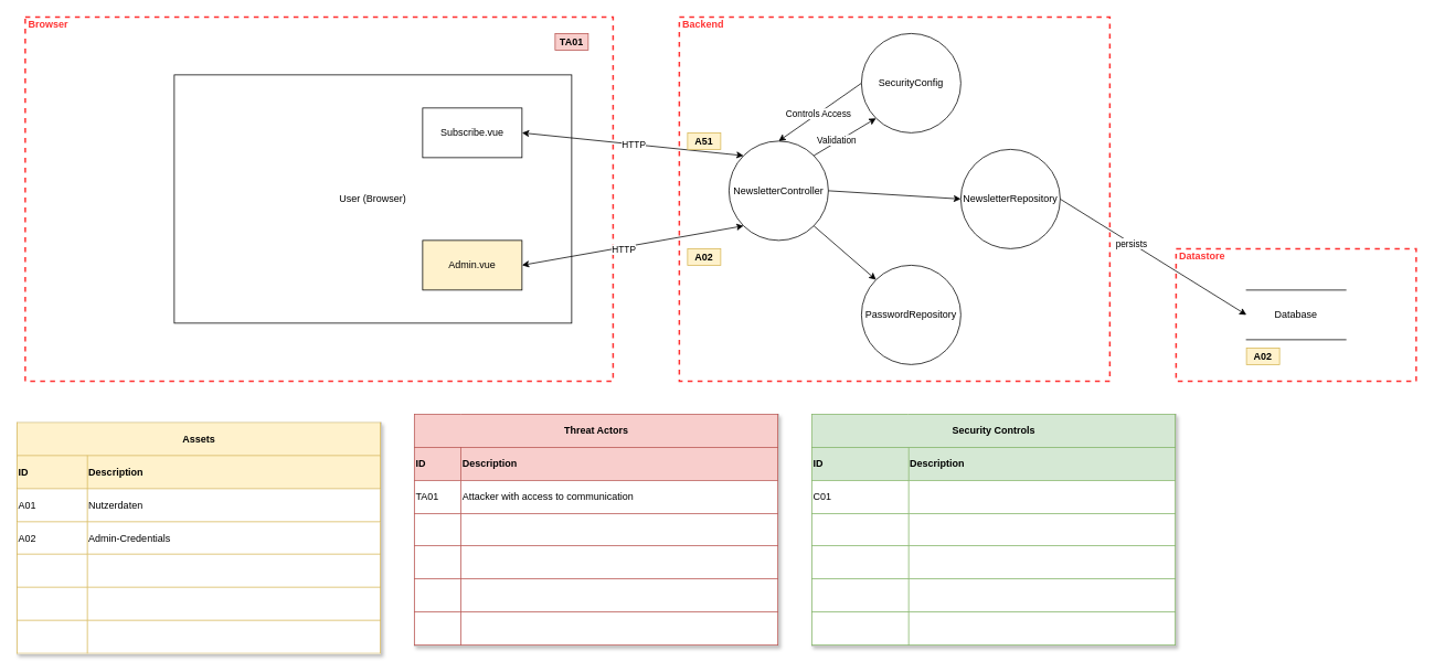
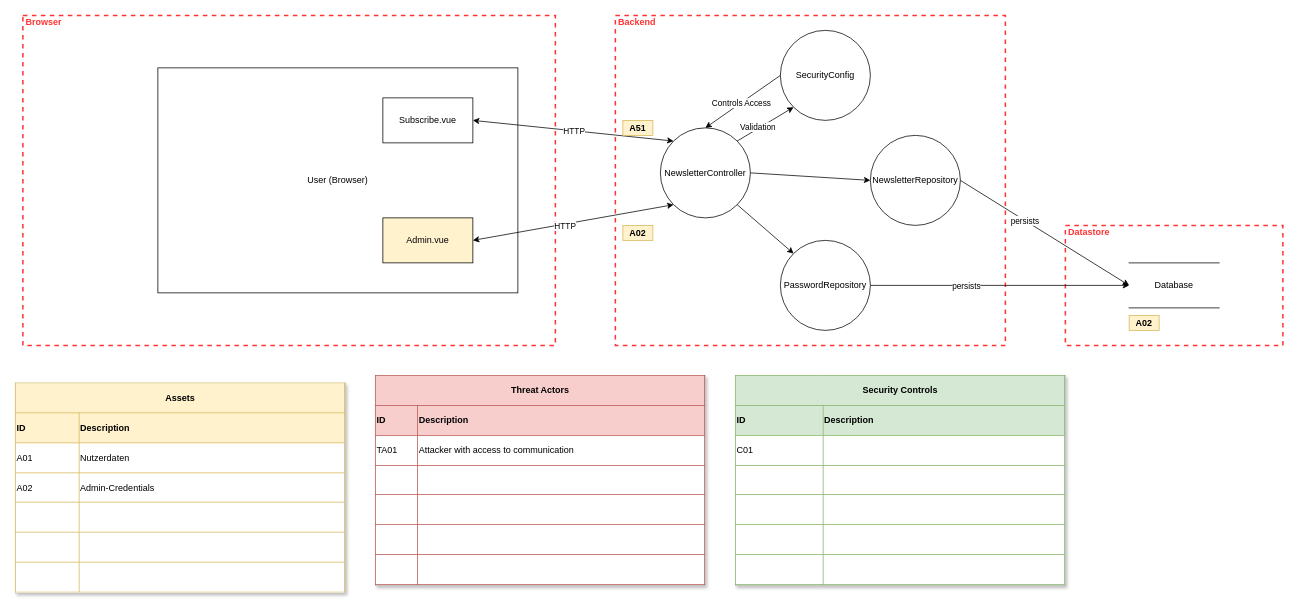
  <mxCell id="0" />
  <mxCell id="1" parent="0" />
  <mxCell id="2" value="Browser" style="html=1;fontColor=#FF3333;fontStyle=1;align=left;verticalAlign=top;spacing=0;labelBorderColor=none;fillColor=none;dashed=1;strokeWidth=2;strokeColor=#FF3333;spacingLeft=4;spacingTop=-3;" parent="1" vertex="1"><mxGeometry x="30" y="20" width="710" height="440" as="geometry" /></mxCell>
  <mxCell id="3" value="User (Browser)" style="rounded=0;whiteSpace=wrap;html=1;" parent="1" vertex="1"><mxGeometry x="210" y="90" width="480" height="300" as="geometry" /></mxCell>
  <mxCell id="4" value="Backend" style="html=1;fontColor=#FF3333;fontStyle=1;align=left;verticalAlign=top;spacing=0;labelBorderColor=none;fillColor=none;dashed=1;strokeWidth=2;strokeColor=#FF3333;spacingLeft=4;spacingTop=-3;" parent="1" vertex="1"><mxGeometry x="820" y="20" width="520" height="440" as="geometry" /></mxCell>
  <mxCell id="5" value="Datastore" style="html=1;fontColor=#FF3333;fontStyle=1;align=left;verticalAlign=top;spacing=0;labelBorderColor=none;fillColor=none;dashed=1;strokeWidth=2;strokeColor=#FF3333;spacingLeft=4;spacingTop=-3;" parent="1" vertex="1"><mxGeometry x="1420" y="300" width="290" height="160" as="geometry" /></mxCell>
  <mxCell id="6" value="Database" style="shape=partialRectangle;whiteSpace=wrap;html=1;left=0;right=0;fillColor=none;" parent="1" vertex="1"><mxGeometry x="1505" y="350" width="120" height="60" as="geometry" /></mxCell>
  <mxCell id="7" value="NewsletterController" style="ellipse;whiteSpace=wrap;html=1;aspect=fixed;" parent="1" vertex="1"><mxGeometry x="880" y="170" width="120" height="120" as="geometry" /></mxCell>
  <mxCell id="8" value="SecurityConfig" style="ellipse;whiteSpace=wrap;html=1;aspect=fixed;" parent="1" vertex="1"><mxGeometry x="1040" y="40" width="120" height="120" as="geometry" /></mxCell>
  <mxCell id="9" value="NewsletterRepository" style="ellipse;whiteSpace=wrap;html=1;aspect=fixed;" parent="1" vertex="1"><mxGeometry x="1160" y="180" width="120" height="120" as="geometry" /></mxCell>
  <mxCell id="10" value="PasswordRepository" style="ellipse;whiteSpace=wrap;html=1;aspect=fixed;" parent="1" vertex="1"><mxGeometry x="1040" y="320" width="120" height="120" as="geometry" /></mxCell>
  <mxCell id="11" value="" style="endArrow=classic;html=1;fontColor=#FF3333;rounded=0;entryX=0;entryY=0;entryDx=0;entryDy=0;startArrow=classic;startFill=1;exitX=1;exitY=0.5;exitDx=0;exitDy=0;" parent="1" source="33" target="7" edge="1"><mxGeometry width="50" height="50" relative="1" as="geometry"><mxPoint x="640" y="160" as="sourcePoint" /><mxPoint x="970" y="530" as="targetPoint" /></mxGeometry></mxCell>
  <mxCell id="12" value="HTTP" style="edgeLabel;html=1;align=center;verticalAlign=middle;resizable=0;points=[];" parent="11" vertex="1" connectable="0"><mxGeometry x="0.002" relative="1" as="geometry"><mxPoint as="offset" /></mxGeometry></mxCell>
  <mxCell id="13" value="" style="endArrow=classic;html=1;fontColor=#FF3333;rounded=0;exitX=1;exitY=0.5;exitDx=0;exitDy=0;entryX=0;entryY=1;entryDx=0;entryDy=0;startArrow=classic;startFill=1;" parent="1" source="32" target="7" edge="1"><mxGeometry width="50" height="50" relative="1" as="geometry"><mxPoint x="640" y="320" as="sourcePoint" /><mxPoint x="970" y="530" as="targetPoint" /></mxGeometry></mxCell>
  <mxCell id="14" value="HTTP" style="edgeLabel;html=1;align=center;verticalAlign=middle;resizable=0;points=[];" parent="13" vertex="1" connectable="0"><mxGeometry x="-0.086" y="-2" relative="1" as="geometry"><mxPoint as="offset" /></mxGeometry></mxCell>
  <mxCell id="15" value="" style="endArrow=classic;html=1;fontColor=#FF3333;rounded=0;exitX=1;exitY=0;exitDx=0;exitDy=0;entryX=0;entryY=1;entryDx=0;entryDy=0;" parent="1" source="7" target="8" edge="1"><mxGeometry width="50" height="50" relative="1" as="geometry"><mxPoint x="920" y="580" as="sourcePoint" /><mxPoint x="970" y="530" as="targetPoint" /></mxGeometry></mxCell>
  <mxCell id="16" value="Validation" style="edgeLabel;html=1;align=center;verticalAlign=middle;resizable=0;points=[];" parent="15" vertex="1" connectable="0"><mxGeometry x="-0.254" y="2" relative="1" as="geometry"><mxPoint as="offset" /></mxGeometry></mxCell>
  <mxCell id="17" value="" style="endArrow=classic;html=1;fontColor=#FF3333;rounded=0;exitX=0;exitY=0.5;exitDx=0;exitDy=0;entryX=0.5;entryY=0;entryDx=0;entryDy=0;" parent="1" source="8" target="7" edge="1"><mxGeometry width="50" height="50" relative="1" as="geometry"><mxPoint x="920" y="580" as="sourcePoint" /><mxPoint x="970" y="530" as="targetPoint" /></mxGeometry></mxCell>
  <mxCell id="18" value="Controls Access" style="edgeLabel;html=1;align=center;verticalAlign=middle;resizable=0;points=[];" parent="17" vertex="1" connectable="0"><mxGeometry x="0.056" relative="1" as="geometry"><mxPoint as="offset" /></mxGeometry></mxCell>
  <mxCell id="19" value="" style="endArrow=classic;html=1;fontColor=#FF3333;rounded=0;exitX=1;exitY=1;exitDx=0;exitDy=0;entryX=0;entryY=0;entryDx=0;entryDy=0;" parent="1" source="7" target="10" edge="1"><mxGeometry width="50" height="50" relative="1" as="geometry"><mxPoint x="930" y="580" as="sourcePoint" /><mxPoint x="980" y="530" as="targetPoint" /></mxGeometry></mxCell>
  <mxCell id="20" value="" style="endArrow=classic;html=1;fontColor=#FF3333;rounded=0;exitX=1;exitY=0.5;exitDx=0;exitDy=0;entryX=0;entryY=0.5;entryDx=0;entryDy=0;" parent="1" source="7" target="9" edge="1"><mxGeometry width="50" height="50" relative="1" as="geometry"><mxPoint x="930" y="580" as="sourcePoint" /><mxPoint x="980" y="530" as="targetPoint" /></mxGeometry></mxCell>
+ <mxCell id="21" value="" style="endArrow=classic;html=1;fontColor=#FF3333;rounded=0;exitX=1;exitY=0.5;exitDx=0;exitDy=0;entryX=0;entryY=0.5;entryDx=0;entryDy=0;" parent="1" source="10" target="6" edge="1"><mxGeometry width="50" height="50" relative="1" as="geometry"><mxPoint x="930" y="580" as="sourcePoint" /><mxPoint x="980" y="530" as="targetPoint" /></mxGeometry></mxCell>
+ <mxCell id="22" value="persists" style="edgeLabel;html=1;align=center;verticalAlign=middle;resizable=0;points=[];" parent="21" vertex="1" connectable="0"><mxGeometry x="-0.264" relative="1" as="geometry"><mxPoint as="offset" /></mxGeometry></mxCell>
  <mxCell id="23" value="" style="endArrow=classic;html=1;fontColor=#FF3333;rounded=0;exitX=1;exitY=0.5;exitDx=0;exitDy=0;entryX=0;entryY=0.5;entryDx=0;entryDy=0;" parent="1" source="9" target="6" edge="1"><mxGeometry width="50" height="50" relative="1" as="geometry"><mxPoint x="930" y="580" as="sourcePoint" /><mxPoint x="980" y="530" as="targetPoint" /></mxGeometry></mxCell>
  <mxCell id="24" value="persists" style="edgeLabel;html=1;align=center;verticalAlign=middle;resizable=0;points=[];" parent="23" vertex="1" connectable="0"><mxGeometry x="-0.238" relative="1" as="geometry"><mxPoint as="offset" /></mxGeometry></mxCell>
- <mxCell id="25" value="&lt;b&gt;TA01&lt;/b&gt;" style="text;html=1;strokeColor=#b85450;fillColor=#f8cecc;align=center;verticalAlign=middle;whiteSpace=wrap;overflow=hidden;" parent="1" vertex="1"><mxGeometry x="670" y="40" width="40" height="20" as="geometry" /></mxCell>
  <mxCell id="26" value="&lt;b&gt;A02&lt;/b&gt;" style="text;html=1;strokeColor=#d6b656;fillColor=#fff2cc;align=center;verticalAlign=middle;whiteSpace=wrap;overflow=hidden;" parent="1" vertex="1"><mxGeometry x="830" y="300" width="40" height="20" as="geometry" /></mxCell>
  <mxCell id="27" value="&lt;table border=&quot;1&quot; width=&quot;100%&quot; style=&quot;width: 100% ; height: 100% ; border-collapse: collapse ; border: 1px solid #d6b656&quot;&gt;&lt;tbody&gt;&lt;tr style=&quot;background-color: #fff2cc ; color: #000000 ; border: 1px solid #d6b656&quot;&gt;&lt;th align=&quot;center&quot; colspan=&quot;2&quot;&gt;Assets&lt;/th&gt;&lt;/tr&gt;&lt;tr style=&quot;background-color: #fff2cc ; color: #000000 ; border: 1px solid #d6b656&quot;&gt;&lt;th align=&quot;left&quot; style=&quot;border: 1px solid #d6b656&quot;&gt;ID&lt;/th&gt;&lt;th align=&quot;left&quot; style=&quot;border: 1px solid #d6b656&quot;&gt;Description&lt;/th&gt;&lt;/tr&gt;&lt;tr&gt;&lt;td style=&quot;border: 1px solid #d6b656&quot;&gt;A01&lt;/td&gt;&lt;td style=&quot;border: 1px solid #d6b656&quot;&gt;Nutzerdaten&lt;/td&gt;&lt;/tr&gt;&lt;tr&gt;&lt;td&gt;A02&lt;/td&gt;&lt;td&gt;Admin-Credentials&lt;/td&gt;&lt;/tr&gt;&lt;tr&gt;&lt;td&gt;&lt;br&gt;&lt;/td&gt;&lt;td&gt;&lt;br&gt;&lt;/td&gt;&lt;/tr&gt;&lt;tr&gt;&lt;td&gt;&lt;br&gt;&lt;/td&gt;&lt;td&gt;&lt;br&gt;&lt;/td&gt;&lt;/tr&gt;&lt;tr&gt;&lt;td&gt;&lt;br&gt;&lt;/td&gt;&lt;td&gt;&lt;br&gt;&lt;/td&gt;&lt;/tr&gt;&lt;/tbody&gt;&lt;/table&gt;" style="text;html=1;strokeColor=#c0c0c0;fillColor=#ffffff;overflow=fill;rounded=0;shadow=1;labelBackgroundColor=#ffffff;fontColor=#000000;align=left;" parent="1" vertex="1"><mxGeometry x="20" y="510" width="440" height="280" as="geometry" /></mxCell>
  <mxCell id="28" value="&lt;table border=&quot;1&quot; width=&quot;100%&quot; style=&quot;width: 100% ; height: 100% ; border-collapse: collapse ; border: 1px solid #b85450&quot;&gt;&lt;tbody&gt;&lt;tr style=&quot;background-color: #f8cecc ; color: #000000 ; border: 1px solid #b85450&quot;&gt;&lt;th align=&quot;center&quot; colspan=&quot;2&quot;&gt;Threat Actors&lt;/th&gt;&lt;/tr&gt;&lt;tr style=&quot;background-color: #f8cecc ; color: #000000 ; border: 1px solid #b85450&quot;&gt;&lt;th align=&quot;left&quot; style=&quot;border: 1px solid #b85450&quot;&gt;ID&lt;/th&gt;&lt;th align=&quot;left&quot; style=&quot;border: 1px solid #b85450&quot;&gt;Description&lt;/th&gt;&lt;/tr&gt;&lt;tr&gt;&lt;td style=&quot;border: 1px solid #b85450&quot;&gt;TA01&lt;/td&gt;&lt;td style=&quot;border: 1px solid #b85450&quot;&gt;Attacker with access to communication&lt;/td&gt;&lt;/tr&gt;&lt;tr&gt;&lt;td&gt;&lt;br&gt;&lt;/td&gt;&lt;td&gt;&lt;br&gt;&lt;/td&gt;&lt;/tr&gt;&lt;tr&gt;&lt;td&gt;&lt;br&gt;&lt;/td&gt;&lt;td&gt;&lt;br&gt;&lt;/td&gt;&lt;/tr&gt;&lt;tr&gt;&lt;td&gt;&lt;br&gt;&lt;/td&gt;&lt;td&gt;&lt;br&gt;&lt;/td&gt;&lt;/tr&gt;&lt;tr&gt;&lt;td&gt;&lt;br&gt;&lt;/td&gt;&lt;td&gt;&lt;br&gt;&lt;/td&gt;&lt;/tr&gt;&lt;/tbody&gt;&lt;/table&gt;" style="text;html=1;strokeColor=#c0c0c0;fillColor=#ffffff;overflow=fill;rounded=0;shadow=1;labelBackgroundColor=#ffffff;fontColor=#000000;align=left;" parent="1" vertex="1"><mxGeometry x="500" y="500" width="440" height="280" as="geometry" /></mxCell>
  <mxCell id="29" value="&lt;table border=&quot;1&quot; width=&quot;100%&quot; style=&quot;width: 100% ; height: 100% ; border-collapse: collapse ; border: 1px solid #82b366&quot;&gt;&lt;tbody&gt;&lt;tr style=&quot;background-color: #d5e8d4 ; color: #000000 ; border: 1px solid #82b366&quot;&gt;&lt;th align=&quot;center&quot; colspan=&quot;2&quot;&gt;Security Controls&lt;/th&gt;&lt;/tr&gt;&lt;tr style=&quot;background-color: #d5e8d4 ; color: #000000 ; border: 1px solid #82b366&quot;&gt;&lt;th align=&quot;left&quot; style=&quot;border: 1px solid #82b366&quot;&gt;ID&lt;/th&gt;&lt;th align=&quot;left&quot; style=&quot;border: 1px solid #82b366&quot;&gt;Description&lt;/th&gt;&lt;/tr&gt;&lt;tr&gt;&lt;td style=&quot;border: 1px solid #82b366&quot;&gt;C01&lt;/td&gt;&lt;td style=&quot;border: 1px solid #82b366&quot;&gt;&lt;br&gt;&lt;/td&gt;&lt;/tr&gt;&lt;tr&gt;&lt;td&gt;&lt;br&gt;&lt;/td&gt;&lt;td&gt;&lt;br&gt;&lt;/td&gt;&lt;/tr&gt;&lt;tr&gt;&lt;td&gt;&lt;br&gt;&lt;/td&gt;&lt;td&gt;&lt;br&gt;&lt;/td&gt;&lt;/tr&gt;&lt;tr&gt;&lt;td&gt;&lt;br&gt;&lt;/td&gt;&lt;td&gt;&lt;br&gt;&lt;/td&gt;&lt;/tr&gt;&lt;tr&gt;&lt;td&gt;&lt;br&gt;&lt;/td&gt;&lt;td&gt;&lt;br&gt;&lt;/td&gt;&lt;/tr&gt;&lt;/tbody&gt;&lt;/table&gt;" style="text;html=1;strokeColor=#c0c0c0;fillColor=#ffffff;overflow=fill;rounded=0;shadow=1;labelBackgroundColor=#ffffff;fontColor=#000000;align=left;" parent="1" vertex="1"><mxGeometry x="980" y="500" width="440" height="280" as="geometry" /></mxCell>
  <mxCell id="30" value="&lt;b&gt;A02&lt;/b&gt;" style="text;html=1;strokeColor=#d6b656;fillColor=#fff2cc;align=center;verticalAlign=middle;whiteSpace=wrap;overflow=hidden;" parent="1" vertex="1"><mxGeometry x="1505" y="420" width="40" height="20" as="geometry" /></mxCell>
  <mxCell id="31" value="&lt;b&gt;A51&lt;/b&gt;" style="text;html=1;strokeColor=#d6b656;fillColor=#fff2cc;align=center;verticalAlign=middle;whiteSpace=wrap;overflow=hidden;" parent="1" vertex="1"><mxGeometry x="830" y="160" width="40" height="20" as="geometry" /></mxCell>
  <mxCell id="32" value="Admin.vue" style="rounded=0;whiteSpace=wrap;html=1;fillColor=#fff2cc;" vertex="1" parent="1"><mxGeometry x="510" y="290" width="120" height="60" as="geometry" /></mxCell>
  <mxCell id="33" value="Subscribe.vue" style="rounded=0;whiteSpace=wrap;html=1;" vertex="1" parent="1"><mxGeometry x="510" y="130" width="120" height="60" as="geometry" /></mxCell>
